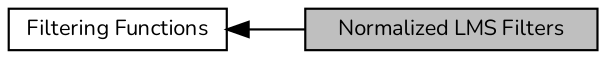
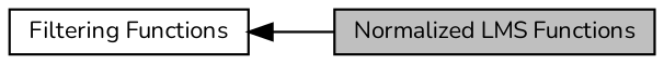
  digraph {
    rankdir=LR
    fontname=Nunito
    node [color=black fontname=Nunito fontsize=10 shape=box style=filled]
-   n1 [fillcolor=grey75 fontcolor=black height=0.2 label="Normalized LMS Filters" width=0.4]
+   n1 [fillcolor=grey75 fontcolor=black height=0.2 label="Normalized LMS Functions" width=0.4]
    n2 [fillcolor=white height=0.2 label="Filtering Functions" width=0.4]
    n2 -> n1 [dir=back fontname=Nunito fontsize=10 labelfontname=Helvetica labelfontsize=10 shape=plaintext style=solid]
  }
